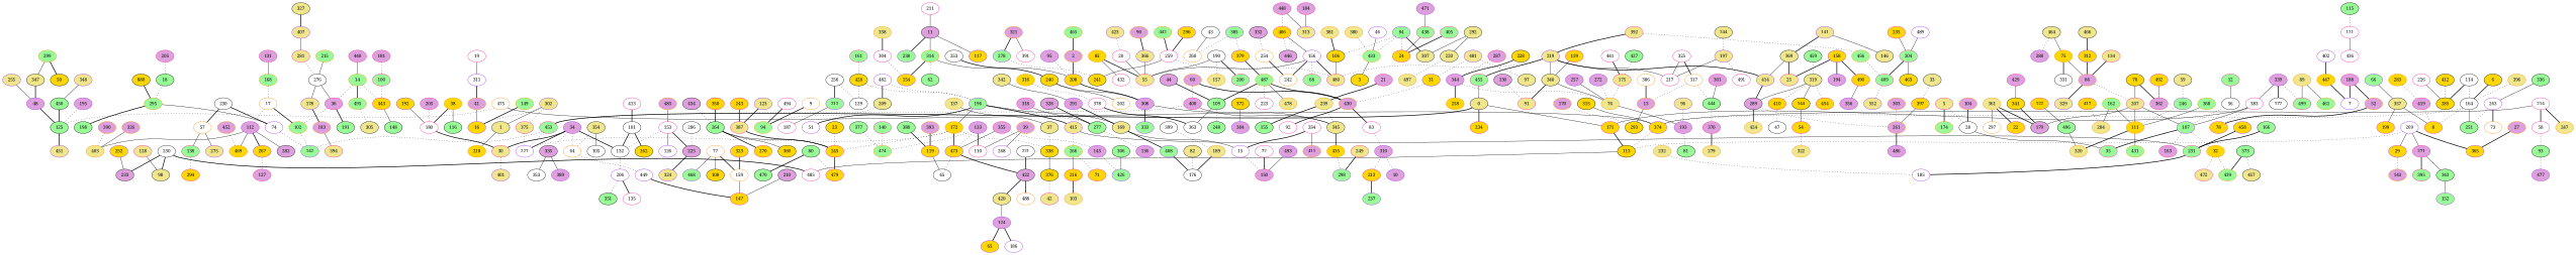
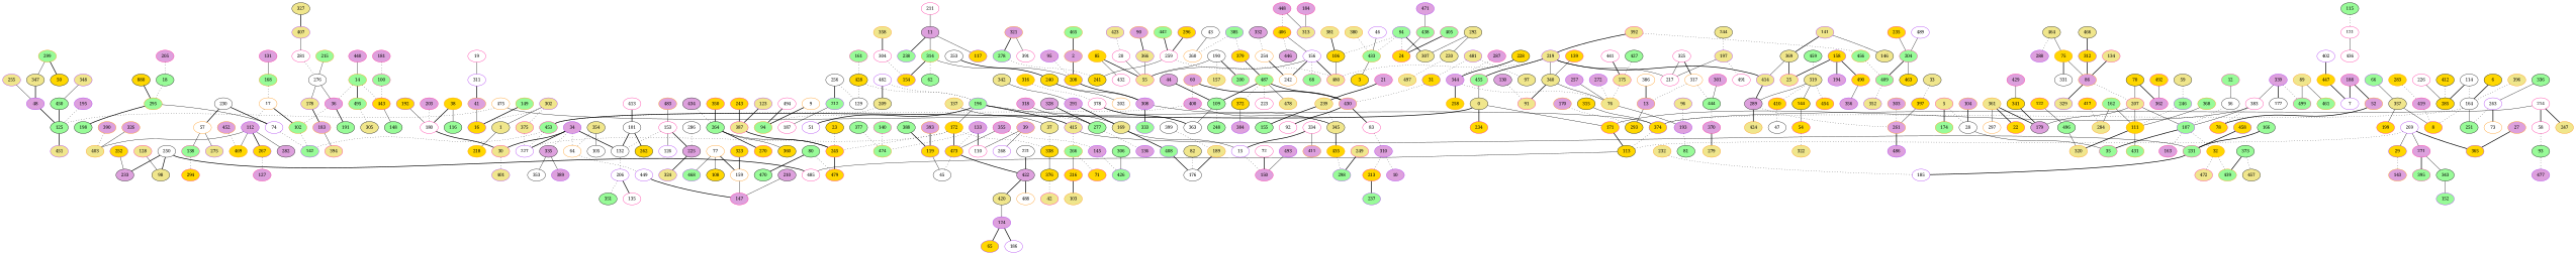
  graph {
    fontname="Noto Serif"
    node [color=black fillcolor=white fontname="Noto Serif" style=filled]
    edge [fontname="Noto Serif" style=bold]
    195 [color=purple fillcolor=plum]
    125 [fillcolor=palegreen]
    451 [color=purple fillcolor=khaki]
    295 [color=darkorange fillcolor=palegreen]
    74 [color=purple]
    198 [fillcolor=palegreen]
    142 [color=purple fillcolor=palegreen]
    347 [fillcolor=khaki]
    48 [color=purple fillcolor=plum]
    370 [color=deeppink fillcolor=plum]
    279 [color=darkorange fillcolor=khaki]
    17 [color=darkorange]
    102 [color=darkorange fillcolor=palegreen]
    112 [color=purple fillcolor=plum]
    403 [color=darkorange fillcolor=khaki]
    469 [color=darkorange fillcolor=gold]
    267 [color=purple fillcolor=gold]
    282 [fillcolor=plum]
    n19 [fillcolor=gold label=880]
    259 [color=deeppink]
    480 [color=deeppink fillcolor=khaki]
    241 [fillcolor=gold]
    89 [color=darkorange fillcolor=khaki]
    499 [color=deeppink fillcolor=palegreen]
    461 [color=darkorange fillcolor=palegreen]
    93 [fillcolor=palegreen]
    477 [color=purple fillcolor=plum]
    475 [color=darkorange]
    374 [color=purple fillcolor=gold]
    113 [fillcolor=gold]
    392 [color=deeppink fillcolor=khaki]
    456 [color=darkorange fillcolor=palegreen]
    219 [color=purple fillcolor=khaki]
    409 [color=deeppink fillcolor=palegreen]
    340 [fillcolor=khaki]
    217 [color=deeppink]
    455 [color=deeppink fillcolor=palegreen]
    414 [color=purple fillcolor=khaki]
    352 [color=purple fillcolor=khaki]
    419 [color=deeppink fillcolor=plum]
    8 [color=deeppink fillcolor=gold]
    400 [color=deeppink fillcolor=plum]
    453 [color=deeppink fillcolor=palegreen]
    345 [fillcolor=khaki]
    227 [color=purple]
    435 [color=darkorange fillcolor=gold]
    0 [fillcolor=khaki]
    234 [color=deeppink fillcolor=gold]
    171 [color=deeppink fillcolor=gold]
    114
    164
    285 [fillcolor=gold]
    251 [fillcolor=palegreen]
    95 [color=purple fillcolor=plum]
    208 [color=purple fillcolor=gold]
    308 [color=purple fillcolor=plum]
    333 [color=purple fillcolor=palegreen]
    396 [color=darkorange fillcolor=khaki]
    91 [color=deeppink fillcolor=khaki]
    76 [color=darkorange fillcolor=khaki]
    193 [color=purple fillcolor=plum]
    2 [color=darkorange fillcolor=plum]
    263 [color=purple]
    73 [color=darkorange]
    466 [fillcolor=khaki]
    312 [color=purple fillcolor=gold]
    86 [color=darkorange fillcolor=plum]
    207 [color=deeppink fillcolor=khaki]
    329 [color=purple fillcolor=khaki]
    361 [color=darkorange fillcolor=khaki]
    22 [color=deeppink fillcolor=gold]
    297 [color=darkorange]
    179 [fillcolor=plum]
    59 [fillcolor=khaki]
    246 [color=purple fillcolor=palegreen]
    111 [color=darkorange fillcolor=gold]
    320 [color=darkorange fillcolor=khaki]
    431 [color=darkorange fillcolor=palegreen]
    230
    57 [color=darkorange]
    275 [color=purple fillcolor=khaki]
    138 [color=deeppink fillcolor=palegreen]
    214 [color=deeppink]
    58 [color=deeppink]
    247 [color=darkorange fillcolor=khaki]
    240 [fillcolor=gold]
    202 [color=darkorange]
    325 [color=deeppink]
    317 [color=darkorange]
    13 [color=darkorange fillcolor=plum]
    444 [fillcolor=palegreen]
    302 [color=purple fillcolor=khaki]
    1 [fillcolor=khaki]
    16 [color=purple fillcolor=gold]
    375 [color=deeppink fillcolor=khaki]
    218 [color=darkorange fillcolor=gold]
    36 [color=deeppink fillcolor=plum]
    191 [fillcolor=palegreen]
    485 [color=deeppink]
    492 [color=deeppink fillcolor=gold]
    362 [color=deeppink fillcolor=plum]
    294 [color=deeppink fillcolor=gold]
    139 [color=deeppink fillcolor=gold]
    357 [fillcolor=khaki]
    199 [color=deeppink fillcolor=gold]
    162 [color=darkorange fillcolor=palegreen]
    284 [color=darkorange fillcolor=khaki]
    156 [color=purple]
    242 [color=darkorange]
    55 [color=deeppink fillcolor=khaki]
    68 [color=deeppink fillcolor=palegreen]
    481 [color=purple fillcolor=khaki]
    31 [color=purple fillcolor=gold]
    97 [fillcolor=khaki]
    430 [color=darkorange fillcolor=plum]
    83 [color=deeppink]
    92 [color=deeppink]
    75 [color=darkorange fillcolor=gold]
    331
    197 [color=purple fillcolor=khaki]
    491 [color=deeppink]
    127 [color=deeppink fillcolor=plum]
    429 [color=deeppink fillcolor=plum]
    341 [fillcolor=gold]
    253
    106 [fillcolor=gold]
    18 [fillcolor=palegreen]
    450 [fillcolor=palegreen]
    314 [color=darkorange fillcolor=palegreen]
    154 [color=purple fillcolor=gold]
    62 [fillcolor=palegreen]
    168 [color=darkorange fillcolor=palegreen]
    464 [fillcolor=khaki]
    288 [color=purple fillcolor=plum]
    249 [color=deeppink fillcolor=khaki]
    298 [color=purple fillcolor=palegreen]
    81 [fillcolor=palegreen]
    130 [fillcolor=plum]
    260 [color=darkorange]
    43
    306 [fillcolor=palegreen]
    426 [color=purple fillcolor=palegreen]
    203 [color=deeppink fillcolor=plum]
    180 [color=deeppink]
    30 [color=deeppink fillcolor=khaki]
    401 [color=purple fillcolor=khaki]
    115 [fillcolor=palegreen]
    121 [color=deeppink]
    310 [color=purple fillcolor=plum]
    213 [color=deeppink fillcolor=gold]
    10 [color=purple fillcolor=plum]
    335 [fillcolor=plum]
    389 [color=purple fillcolor=plum]
    353
    373 [fillcolor=palegreen]
    457 [fillcolor=khaki]
    439 [color=darkorange fillcolor=palegreen]
    122 [color=deeppink fillcolor=gold]
    496 [fillcolor=palegreen]
    153 [color=deeppink]
    126 [color=purple]
    225 [fillcolor=plum]
    132
    324 [color=purple fillcolor=khaki]
    206 [color=purple]
    289 [fillcolor=plum]
    354 [fillcolor=khaki]
    64 [color=darkorange]
    105
    449 [color=purple]
-   147 [color=deeppink fillcolor=gold]
+   147 [color=deeppink fillcolor=plum]
    11 [fillcolor=plum]
    238 [color=purple fillcolor=palegreen]
    117 [color=purple fillcolor=gold]
    211 [color=deeppink]
    447 [color=darkorange fillcolor=gold]
    7 [color=purple]
    378 [color=deeppink]
    363
    107 [color=purple fillcolor=palegreen]
    56
    32 [color=darkorange fillcolor=gold]
    35 [color=deeppink fillcolor=palegreen]
    163 [color=deeppink fillcolor=plum]
    472 [color=deeppink fillcolor=khaki]
    358 [color=darkorange fillcolor=khaki]
    304 [color=deeppink]
    244 [fillcolor=khaki]
    293 [fillcolor=gold]
    38 [color=darkorange fillcolor=gold]
    116 [fillcolor=palegreen]
    52 [color=darkorange fillcolor=plum]
    78 [color=deeppink fillcolor=gold]
    402 [color=purple]
    34 [color=purple fillcolor=plum]
    490 [color=deeppink fillcolor=gold]
    356 [color=purple fillcolor=plum]
    321 [color=darkorange fillcolor=plum]
    391 [color=deeppink]
    278 [color=purple fillcolor=palegreen]
    417 [color=deeppink fillcolor=gold]
    351 [fillcolor=palegreen]
    135 [color=deeppink]
    487 [color=darkorange fillcolor=palegreen]
    372 [fillcolor=gold]
    109 [fillcolor=palegreen]
    478 [color=darkorange fillcolor=khaki]
    223 [color=deeppink]
    384 [color=purple fillcolor=plum]
    248 [fillcolor=palegreen]
    54 [color=deeppink fillcolor=gold]
    322 [color=darkorange fillcolor=khaki]
    299 [color=darkorange fillcolor=palegreen]
    50 [fillcolor=gold]
    385 [color=purple fillcolor=palegreen]
    379 [color=purple fillcolor=gold]
    316 [color=darkorange fillcolor=gold]
    237 [color=purple fillcolor=palegreen]
    5 [color=deeppink fillcolor=khaki]
    174 [color=darkorange fillcolor=palegreen]
    28
    483 [color=darkorange fillcolor=plum]
    272 [color=purple fillcolor=plum]
    277 [fillcolor=palegreen]
    136 [color=purple fillcolor=plum]
    243 [color=deeppink fillcolor=gold]
    387 [color=deeppink fillcolor=khaki]
    245 [color=deeppink fillcolor=gold]
    479 [color=deeppink fillcolor=gold]
    133 [color=purple fillcolor=plum]
    473 [color=purple fillcolor=gold]
    474 [color=darkorange fillcolor=palegreen]
    110 [color=deeppink]
    45
    422 [fillcolor=plum]
    420 [fillcolor=khaki]
    488 [color=darkorange]
    101
    262 [fillcolor=gold]
    205 [color=deeppink fillcolor=plum]
    406 [color=deeppink fillcolor=gold]
    446 [fillcolor=plum]
    482 [color=purple]
    209 [fillcolor=khaki]
    196 [color=purple fillcolor=palegreen]
    94 [color=darkorange fillcolor=palegreen]
    169 [fillcolor=khaki]
    51 [color=purple]
    415 [color=purple fillcolor=khaki]
    172 [color=darkorange fillcolor=gold]
    381 [color=darkorange fillcolor=khaki]
    413 [color=deeppink]
    408 [color=purple fillcolor=palegreen]
    15 [color=purple]
    266 [color=darkorange fillcolor=palegreen]
    231 [color=deeppink fillcolor=palegreen]
    338 [fillcolor=gold]
    176
    150 [color=deeppink fillcolor=plum]
    428 [fillcolor=gold]
    129
    318 [color=deeppink fillcolor=plum]
    291 [color=purple fillcolor=plum]
    84 [color=purple fillcolor=palegreen]
    433 [color=darkorange fillcolor=palegreen]
    24 [color=deeppink fillcolor=gold]
    307 [fillcolor=khaki]
    3 [fillcolor=gold]
    328 [fillcolor=plum]
    12 [color=deeppink fillcolor=palegreen]
    70 [fillcolor=gold]
    161 [color=deeppink fillcolor=palegreen]
    41 [color=darkorange fillcolor=plum]
    264 [fillcolor=palegreen]
    360 [fillcolor=gold]
    270 [color=deeppink fillcolor=gold]
    436 [color=deeppink]
    23 [fillcolor=gold]
    80 [fillcolor=palegreen]
    470 [fillcolor=palegreen]
    192 [color=purple fillcolor=gold]
    216 [color=deeppink fillcolor=gold]
    71 [color=deeppink fillcolor=gold]
    185 [color=purple]
    103 [color=darkorange fillcolor=khaki]
    494 [color=deeppink]
    368 [color=darkorange fillcolor=palegreen]
    100 [color=deeppink fillcolor=palegreen]
    443 [color=deeppink fillcolor=gold]
    148 [fillcolor=palegreen]
    72 [color=deeppink]
    495 [color=darkorange fillcolor=palegreen]
    305 [fillcolor=khaki]
    386 [color=darkorange]
    124 [color=purple fillcolor=plum]
    65 [color=purple fillcolor=gold]
    186 [color=purple]
    256
    212 [color=purple fillcolor=palegreen]
    187 [color=deeppink]
    189 [color=darkorange fillcolor=khaki]
    390 [color=darkorange fillcolor=plum]
    104 [color=darkorange fillcolor=plum]
    39 [color=darkorange fillcolor=plum]
    268 [color=purple]
    44 [fillcolor=plum]
    134 [color=deeppink fillcolor=khaki]
    232 [color=darkorange fillcolor=khaki]
    407 [color=purple fillcolor=khaki]
-   281 [color=deeppink fillcolor=khaki]
+   281 [color=deeppink]
    276
    178 [color=purple fillcolor=khaki]
    452 [color=darkorange fillcolor=plum]
    188 [color=deeppink fillcolor=plum]
    183 [color=darkorange fillcolor=plum]
    394 [color=deeppink fillcolor=khaki]
    9 [color=darkorange]
    326 [color=darkorange fillcolor=plum]
    334 [color=deeppink]
    411 [color=darkorange fillcolor=plum]
    82 [fillcolor=khaki]
    493 [color=purple fillcolor=plum]
    158 [color=purple fillcolor=gold]
    194 [color=purple fillcolor=plum]
    25 [color=deeppink fillcolor=khaki]
    221
    380 [color=darkorange fillcolor=khaki]
    438 [color=deeppink fillcolor=palegreen]
    20 [color=deeppink]
    233 [fillcolor=plum]
    250
    98 [fillcolor=khaki]
    29 [color=purple fillcolor=gold]
    143 [color=darkorange fillcolor=plum]
    440 [color=deeppink fillcolor=plum]
    14 [color=darkorange fillcolor=palegreen]
    141 [color=purple fillcolor=khaki]
    146 [fillcolor=khaki]
    369 [fillcolor=khaki]
    46 [color=purple]
    292 [fillcolor=khaki]
    220 [fillcolor=khaki]
    497 [color=darkorange fillcolor=khaki]
    271 [color=deeppink fillcolor=plum]
    395 [color=deeppink fillcolor=palegreen]
    343 [fillcolor=palegreen]
    152 [color=purple fillcolor=palegreen]
    137 [color=darkorange fillcolor=khaki]
    37 [fillcolor=khaki]
    376 [fillcolor=gold]
    366 [color=purple fillcolor=khaki]
    355 [color=deeppink fillcolor=plum]
    145 [color=purple fillcolor=plum]
    42 [color=deeppink fillcolor=khaki]
    33 [fillcolor=khaki]
    397 [color=purple fillcolor=gold]
    261 [color=darkorange fillcolor=plum]
    486 [color=purple fillcolor=plum]
    144 [fillcolor=gold]
    405 [color=deeppink fillcolor=palegreen]
    6 [fillcolor=gold]
    90 [color=darkorange fillcolor=plum]
    85 [color=darkorange fillcolor=gold]
    432 [color=deeppink]
    190
    157 [color=darkorange fillcolor=khaki]
    200 [color=deeppink fillcolor=palegreen]
    27 [color=darkorange fillcolor=plum]
    365 [color=purple fillcolor=gold]
    131 [color=deeppink fillcolor=plum]
    377 [fillcolor=palegreen]
    77 [color=darkorange]
    108 [fillcolor=gold]
    468 [color=purple fillcolor=palegreen]
    159 [color=darkorange]
    465 [color=darkorange fillcolor=palegreen]
    239 [color=darkorange fillcolor=khaki]
    155 [fillcolor=palegreen]
    315 [fillcolor=gold]
    21 [color=deeppink fillcolor=plum]
    339 [color=purple fillcolor=plum]
    177
    383 [color=deeppink]
    399
    140 [color=deeppink fillcolor=palegreen]
    257 [color=purple fillcolor=plum]
    441 [color=deeppink]
    175 [color=deeppink fillcolor=khaki]
    123 [color=purple fillcolor=khaki]
    96 [color=purple fillcolor=khaki]
    228 [fillcolor=gold]
    344 [color=purple fillcolor=plum]
    258 [color=darkorange fillcolor=gold]
    424 [color=darkorange fillcolor=khaki]
    423 [color=purple fillcolor=khaki]
    448 [color=deeppink fillcolor=plum]
    313 [color=purple fillcolor=khaki]
    269 [color=purple]
    60 [color=darkorange fillcolor=plum]
    119 [color=purple fillcolor=gold]
    301 [color=deeppink fillcolor=plum]
    215 [color=darkorange fillcolor=palegreen]
    332 [fillcolor=plum]
    254 [color=darkorange]
    319 [fillcolor=khaki]
    454 [color=deeppink fillcolor=gold]
    410 [color=deeppink fillcolor=gold]
    47
    204 [color=deeppink fillcolor=palegreen]
    463 [fillcolor=gold]
    434 [fillcolor=plum]
    287 [color=deeppink fillcolor=plum]
    296 [color=purple fillcolor=gold]
    427 [fillcolor=palegreen]
    235 [color=deeppink fillcolor=gold]
    350 [color=deeppink fillcolor=gold]
    442 [color=darkorange fillcolor=palegreen]
    489 [color=purple]
    412 [fillcolor=gold]
    226 [color=deeppink]
    184 [color=deeppink fillcolor=plum]
    181 [color=deeppink fillcolor=plum]
    388 [fillcolor=palegreen]
    336 [fillcolor=palegreen]
    210 [fillcolor=plum]
    459 [fillcolor=palegreen]
    252 [color=purple fillcolor=gold]
    66 [color=purple fillcolor=palegreen]
    170 [color=darkorange fillcolor=plum]
    471 [color=purple fillcolor=plum]
    348 [color=purple fillcolor=khaki]
    255 [color=purple fillcolor=khaki]
    303 [color=darkorange fillcolor=plum]
    342 [fillcolor=khaki]
    393 [color=darkorange fillcolor=plum]
    286
    19 [color=deeppink]
    311 [color=purple]
    283 [color=darkorange fillcolor=gold]
    166 [fillcolor=palegreen]
    128 [color=deeppink fillcolor=khaki]
    458 [color=purple fillcolor=gold]
    323 [color=purple fillcolor=gold]
    327 [fillcolor=khaki]
    149 [color=darkorange fillcolor=palegreen]
    195 -- 125 [style=dotted]
    125 -- 451
    295 -- 74 [style=solid]
    295 -- 198
    74 -- 142 [style=dotted]
    347 -- 48
    48 -- 125
    370 -- 279
    17 -- 102
    17 -- 112 [style=dotted]
    102 -- 142 [style=dotted]
    112 -- 403 [style=solid]
    112 -- 469 [style=solid]
    112 -- 267
    112 -- 282 [style=solid]
    267 -- 127 [style=dotted]
    n19 -- 295
    259 -- 480 [style=dotted]
    259 -- 241 [style=solid]
    89 -- 499 [style=solid]
    89 -- 461 [style=solid]
    93 -- 477 [style=dotted]
    475 -- 125 [style=dotted]
    475 -- 374 [style=solid]
    374 -- 113 [style=dotted]
    113 -- 485 [style=solid]
    392 -- 456 [style=dotted]
    392 -- 219
    456 -- 409 [style=dotted]
    219 -- 480 [style=dotted]
    219 -- 340 [style=solid]
    219 -- 217 [style=solid]
    219 -- 455
    219 -- 414
    409 -- 352 [style=dotted]
    340 -- 91
    340 -- 76 [style=solid]
    455 -- 0 [style=solid]
    414 -- 289
    419 -- 8 [style=dotted]
    400 -- 453 [style=dotted]
    400 -- 345 [style=solid]
    453 -- 142 [style=dotted]
    453 -- 227 [style=dotted]
    345 -- 435
    435 -- 298 [style=dotted]
    0 -- 453
    0 -- 234
    0 -- 171 [style=solid]
    171 -- 113
    114 -- 164 [style=dotted]
    114 -- 285
    164 -- 374 [style=dotted]
    164 -- 8 [style=dotted]
    164 -- 251 [style=solid]
    95 -- 208 [style=dotted]
    208 -- 308
    308 -- 345 [style=solid]
    308 -- 333
    396 -- 164 [style=dotted]
    76 -- 193 [style=solid]
    193 -- 81 [style=dotted]
    2 -- 208
    263 -- 251 [style=dotted]
    263 -- 73
    466 -- 312
    312 -- 86
    86 -- 207 [style=dotted]
    86 -- 329
    207 -- 179 [style=solid]
    207 -- 111 [style=solid]
    207 -- 107 [style=solid]
    361 -- 22
    361 -- 297 [style=solid]
    361 -- 179
    59 -- 246 [style=dotted]
    246 -- 111 [style=dotted]
    111 -- 320
    111 -- 431 [style=solid]
    230 -- 74
    230 -- 57
    57 -- 275 [style=solid]
    57 -- 138 [style=solid]
    138 -- 294 [style=dotted]
    214 -- 374 [style=solid]
    214 -- 58
    214 -- 247
    58 -- 93 [style=dotted]
    240 -- 308 [style=solid]
    240 -- 202 [style=solid]
    325 -- 217 [style=solid]
    325 -- 317
    317 -- 13 [style=dotted]
    317 -- 444 [style=dotted]
    13 -- 293 [style=solid]
    444 -- 370 [style=dotted]
    302 -- 1 [style=solid]
    302 -- 16 [style=dotted]
    302 -- 375 [style=dotted]
    1 -- 218 [style=solid]
    375 -- 227 [style=dotted]
    36 -- 102 [style=dotted]
    36 -- 191
    492 -- 362 [style=solid]
    139 -- 340 [style=solid]
    357 -- 8 [style=solid]
    357 -- 199 [style=solid]
    162 -- 111 [style=solid]
    162 -- 284 [style=solid]
    156 -- 480
    156 -- 242
    156 -- 55 [style=solid]
    156 -- 68 [style=dotted]
    481 -- 31 [style=dotted]
    481 -- 97 [style=dotted]
    31 -- 430 [style=dotted]
    430 -- 83
    430 -- 92
    83 -- 310 [style=dotted]
    75 -- 86 [style=solid]
    75 -- 331
    197 -- 217 [style=solid]
    197 -- 491 [style=dotted]
    429 -- 341 [style=solid]
    341 -- 179
    253 -- 240
    106 -- 480 [style=solid]
    18 -- 295 [style=dotted]
    450 -- 125
    314 -- 208 [style=solid]
    314 -- 154
    314 -- 62 [style=dotted]
    168 -- 17 [style=dotted]
    464 -- 75 [style=solid]
    464 -- 288 [style=dotted]
    249 -- 298
    130 -- 91 [style=dotted]
    43 -- 260 [style=solid]
    306 -- 426 [style=solid]
    203 -- 180 [style=dotted]
    180 -- 30
    30 -- 401 [style=dotted]
    115 -- 121 [style=dotted]
    121 -- 436 [style=solid]
    310 -- 213 [style=dotted]
    310 -- 10 [style=dotted]
    213 -- 237
    335 -- 389 [style=solid]
    335 -- 353 [style=solid]
    373 -- 457 [style=dotted]
    373 -- 439
    122 -- 496 [style=solid]
    496 -- 320 [style=solid]
    153 -- 126 [style=solid]
    153 -- 225
    153 -- 132 [style=dotted]
    225 -- 324
    132 -- 206 [style=dotted]
    206 -- 351 [style=dotted]
    206 -- 135
    289 -- 261 [style=dotted]
    289 -- 424
    354 -- 64 [style=dotted]
    354 -- 105 [style=solid]
    64 -- 449 [style=dotted]
    449 -- 147
    11 -- 314 [style=solid]
    11 -- 238
    11 -- 117 [style=solid]
    211 -- 11 [style=solid]
    447 -- 7
    378 -- 363
    107 -- 32 [style=dotted]
    107 -- 35
    107 -- 163 [style=dotted]
    56 -- 107 [style=dotted]
    32 -- 439 [style=dotted]
    32 -- 472 [style=dotted]
    358 -- 304
    304 -- 154 [style=dotted]
    244 -- 197 [style=dotted]
    38 -- 180
    38 -- 116 [style=solid]
    52 -- 78
    402 -- 447
    34 -- 227
    34 -- 30
    34 -- 335 [style=dotted]
    34 -- 132
    34 -- 64 [style=dotted]
    490 -- 356 [style=solid]
    321 -- 391 [style=solid]
    321 -- 278
    278 -- 241 [style=dotted]
    417 -- 284 [style=dotted]
    487 -- 430
    487 -- 372 [style=dotted]
    487 -- 109
    487 -- 478 [style=solid]
    487 -- 223 [style=dotted]
    372 -- 384 [style=solid]
    109 -- 363 [style=solid]
    109 -- 248 [style=dotted]
    54 -- 322 [style=dotted]
    299 -- 347 [style=solid]
    299 -- 50
    385 -- 260 [style=dotted]
    385 -- 379 [style=dotted]
    379 -- 487
    316 -- 378 [style=dotted]
    5 -- 174
    5 -- 28 [style=dotted]
    28 -- 35 [style=solid]
    483 -- 153 [style=solid]
    272 -- 76 [style=dotted]
    277 -- 136 [style=dotted]
    243 -- 387
    387 -- 245
    245 -- 479
    133 -- 473 [style=dotted]
    133 -- 474 [style=dotted]
    133 -- 110
    473 -- 45 [style=dotted]
    473 -- 422
    422 -- 420
    422 -- 488
    420 -- 124 [style=solid]
    101 -- 132
    101 -- 262
    205 -- 18 [style=dotted]
    406 -- 156 [style=solid]
    406 -- 446 [style=dotted]
    482 -- 209
    482 -- 196 [style=dotted]
    209 -- 94 [style=dotted]
    196 -- 277 [style=dotted]
    196 -- 169 [style=solid]
    196 -- 51
    196 -- 415
    196 -- 172 [style=solid]
    169 -- 408
    169 -- 15 [style=solid]
    415 -- 266 [style=dotted]
    415 -- 231 [style=solid]
    172 -- 227 [style=dotted]
    172 -- 245 [style=dotted]
    172 -- 473
    172 -- 338 [style=dotted]
    381 -- 106
    413 -- 101
    408 -- 176
    15 -- 150 [style=dotted]
    266 -- 216 [style=solid]
    266 -- 71 [style=dotted]
    231 -- 185
    338 -- 376 [style=solid]
    428 -- 196 [style=dotted]
    428 -- 129 [style=dotted]
    318 -- 277 [style=solid]
    291 -- 169
    84 -- 106 [style=dotted]
    84 -- 433 [style=dotted]
    84 -- 24 [style=dotted]
    84 -- 307
    433 -- 3 [style=solid]
    328 -- 277
    12 -- 56 [style=solid]
    70 -- 207 [style=solid]
    70 -- 362
    161 -- 428 [style=dotted]
    41 -- 16 [style=solid]
    264 -- 245 [style=solid]
    264 -- 360 [style=solid]
    264 -- 270
    23 -- 245 [style=dotted]
    80 -- 479 [style=dotted]
    80 -- 470
    192 -- 180 [style=solid]
    216 -- 103
    494 -- 94
    368 -- 111 [style=solid]
    100 -- 443 [style=dotted]
    443 -- 148 [style=solid]
    72 -- 150
    495 -- 305 [style=dotted]
    386 -- 13
    124 -- 65
    124 -- 186
    256 -- 129 [style=dotted]
    256 -- 212
    212 -- 187 [style=solid]
    189 -- 176
    390 -- 403 [style=dotted]
    104 -- 28
    39 -- 110 [style=solid]
    39 -- 268 [style=solid]
    44 -- 109
    134 -- 86
    232 -- 185 [style=dotted]
    407 -- 281 [style=solid]
    281 -- 276 [style=dotted]
    276 -- 36 [style=solid]
    276 -- 178 [style=solid]
    178 -- 183
    452 -- 469 [style=dotted]
    188 -- 7
    188 -- 52
    183 -- 394 [style=solid]
    9 -- 94
    326 -- 403 [style=solid]
    334 -- 15
    334 -- 411 [style=solid]
    82 -- 176 [style=dotted]
    493 -- 150 [style=solid]
    158 -- 490
    158 -- 194
    158 -- 25
    221 -- 422
    380 -- 433 [style=dotted]
    438 -- 24 [style=solid]
    20 -- 55 [style=solid]
    250 -- 485
    250 -- 233
    250 -- 98
    29 -- 143 [style=dotted]
    440 -- 14 [style=solid]
    14 -- 36 [style=dotted]
    14 -- 443 [style=dotted]
    14 -- 495
    141 -- 146 [style=solid]
    141 -- 369
    369 -- 414 [style=solid]
    369 -- 25
    46 -- 433 [style=solid]
    292 -- 307 [style=solid]
    292 -- 220 [style=solid]
    220 -- 497 [style=dotted]
    271 -- 395
    271 -- 343 [style=solid]
    343 -- 152 [style=solid]
    137 -- 37 [style=solid]
    37 -- 338 [style=dotted]
    376 -- 42 [style=dotted]
    366 -- 55 [style=solid]
    355 -- 473 [style=solid]
    355 -- 145 [style=dotted]
    145 -- 426 [style=dotted]
    33 -- 397 [style=dotted]
    397 -- 261 [style=solid]
    261 -- 486
    144 -- 54 [style=solid]
    405 -- 24
    6 -- 164
    90 -- 366
    85 -- 55
    85 -- 432 [style=solid]
    190 -- 55 [style=solid]
    190 -- 157 [style=dotted]
    190 -- 200
    27 -- 365
    131 -- 168 [style=solid]
    377 -- 474 [style=dotted]
    77 -- 108 [style=solid]
    77 -- 468 [style=solid]
    77 -- 159
    159 -- 147 [style=solid]
    465 -- 2
    239 -- 345 [style=dotted]
    239 -- 155
    315 -- 374 [style=solid]
    21 -- 239
    339 -- 499 [style=dotted]
    339 -- 177
    339 -- 383 [style=solid]
    383 -- 171 [style=solid]
    383 -- 107 [style=solid]
    383 -- 78 [style=dotted]
    399 -- 189 [style=dotted]
    140 -- 474 [style=dotted]
    257 -- 76 [style=solid]
    441 -- 175
    175 -- 76 [style=dotted]
    123 -- 387
    96 -- 193 [style=dotted]
    228 -- 344
    344 -- 76 [style=dotted]
    344 -- 258
    423 -- 20 [style=dotted]
    448 -- 406 [style=dotted]
    448 -- 313 [style=solid]
    269 -- 113 [style=dotted]
    269 -- 29 [style=solid]
    269 -- 271 [style=solid]
    269 -- 365
    60 -- 400 [style=dotted]
    60 -- 430
    119 -- 45 [style=solid]
    301 -- 444 [style=solid]
    215 -- 276 [style=solid]
    332 -- 254 [style=dotted]
    254 -- 242
    319 -- 289 [style=solid]
    319 -- 144 [style=solid]
    319 -- 454 [style=dotted]
    319 -- 410 [style=dotted]
    410 -- 47 [style=dotted]
    204 -- 409
    204 -- 463 [style=solid]
    434 -- 264 [style=dotted]
    287 -- 344 [style=dotted]
    296 -- 259
    427 -- 175 [style=dotted]
    235 -- 204 [style=solid]
    350 -- 264
    442 -- 259
    489 -- 204 [style=solid]
    412 -- 285 [style=dotted]
    226 -- 285 [style=solid]
    184 -- 313 [style=solid]
    181 -- 100 [style=dotted]
    388 -- 119
    336 -- 263 [style=solid]
    210 -- 147 [style=solid]
    459 -- 319 [style=dotted]
    252 -- 233 [style=solid]
    66 -- 357 [style=solid]
    170 -- 293 [style=dotted]
    471 -- 438 [style=solid]
    348 -- 450 [style=solid]
    255 -- 48 [style=solid]
    303 -- 261 [style=dotted]
    342 -- 291 [style=solid]
    393 -- 119
    286 -- 225 [style=dotted]
    19 -- 311 [style=solid]
    311 -- 41
    283 -- 419 [style=dotted]
    166 -- 231
    128 -- 98 [style=solid]
    458 -- 231
    323 -- 159
    327 -- 407
    149 -- 16
  }
